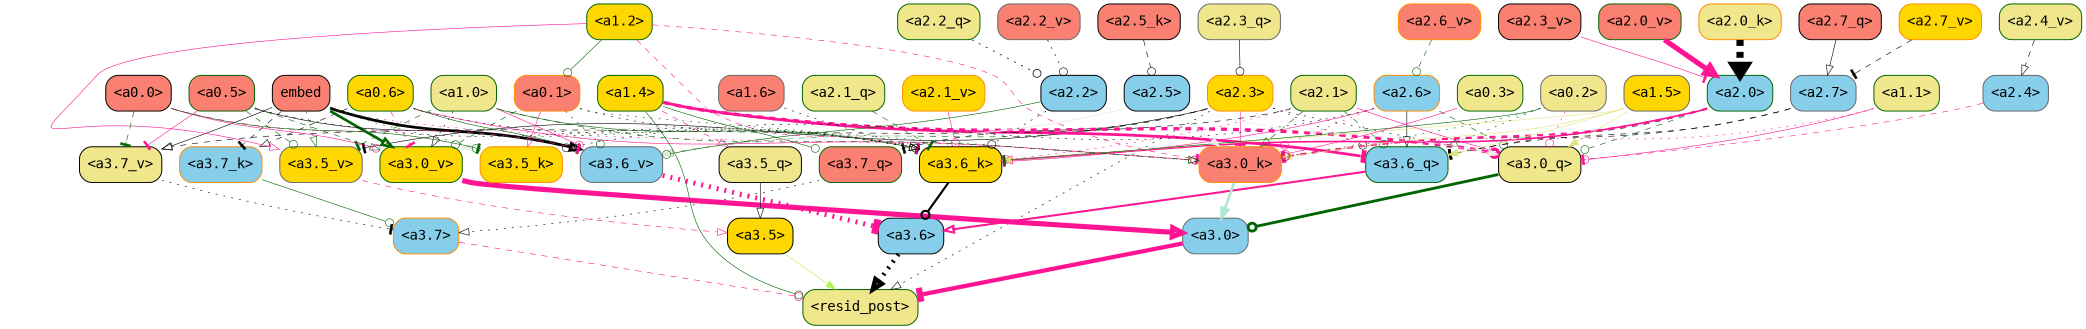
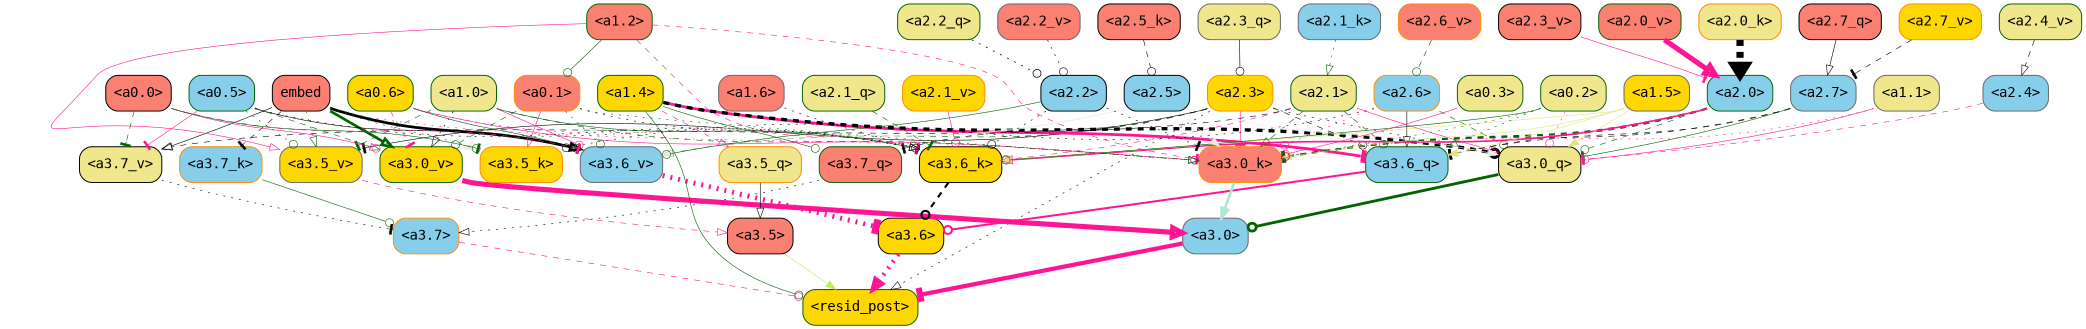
  strict digraph {
    fontname="DejaVu Sans Mono"
    splines=true
    node [color=darkgreen fillcolor=skyblue fontname="DejaVu Sans Mono" shape=box style="filled, rounded"]
    edge [arrowhead=odot color=black fontname="DejaVu Sans Mono" penwidth=0.6 style=bold]
    "<a3.7>" [color=darkorange]
-   "<resid_post>" [fillcolor=khaki]
-   "<a3.6>" [color=black]
-   "<a3.5>" [color=black fillcolor=gold]
+   "<resid_post>" [fillcolor=gold]
+   "<a3.6>" [color=black fillcolor=gold]
+   "<a3.5>" [color=black fillcolor=salmon]
    "<a3.0>" [color=gray40]
    "<a2.3>" [color=darkorange fillcolor=gold]
    "<a3.7_q>" [fillcolor=salmon]
    "<a3.6_q>"
    "<a3.0_q>" [color=black fillcolor=khaki]
    "<a3.0_k>" [color=darkorange fillcolor=salmon]
    "<a3.6_v>" [color=gray40]
    "<a3.5_v>" [color=gray40 fillcolor=gold]
    "<a3.0_v>" [fillcolor=gold]
    "<a1.4>" [fillcolor=gold]
-   "<a3.5_q>" [color=black fillcolor=khaki]
+   "<a3.5_q>" [color=darkorange fillcolor=khaki]
    "<a3.7_k>" [color=darkorange]
    "<a3.6_k>" [color=black fillcolor=gold]
    "<a3.5_k>" [color=darkorange fillcolor=gold]
    "<a3.7_v>" [color=black fillcolor=khaki]
    "<a2.7>" [color=gray40]
    "<a2.6>" [color=darkorange]
    "<a2.1>" [fillcolor=khaki]
    "<a2.0>"
    "<a1.5>" [color=gray40 fillcolor=gold]
-   "<a0.2>" [color=gray40 fillcolor=khaki]
+   "<a0.2>" [fillcolor=khaki]
    "<a2.5>" [color=black]
    "<a2.4>" [color=gray40]
-   "<a1.1>" [fillcolor=khaki]
+   "<a1.1>" [color=gray40 fillcolor=khaki]
    "<a0.6>" [fillcolor=gold]
    embed [color=black fillcolor=salmon]
    "<a2.2>" [color=black]
    "<a1.6>" [color=gray40 fillcolor=salmon]
-   "<a1.2>" [fillcolor=gold]
+   "<a1.2>" [fillcolor=salmon]
    "<a0.1>" [color=darkorange fillcolor=salmon]
    "<a1.0>" [fillcolor=khaki]
-   "<a0.5>" [fillcolor=salmon]
+   "<a0.5>"
    "<a0.0>" [color=black fillcolor=salmon]
    "<a0.3>" [fillcolor=khaki]
    "<a2.7_q>" [color=black fillcolor=salmon]
    "<a2.3_q>" [color=gray40 fillcolor=khaki]
    "<a2.2_q>" [fillcolor=khaki]
    "<a2.1_q>" [fillcolor=khaki]
    "<a2.5_k>" [color=black fillcolor=salmon]
+   "<a2.1_k>" [color=gray40]
    "<a2.0_k>" [color=darkorange fillcolor=khaki]
    "<a2.7_v>" [color=darkorange fillcolor=gold]
    "<a2.6_v>" [color=darkorange fillcolor=salmon]
    "<a2.4_v>" [fillcolor=khaki]
    "<a2.3_v>" [color=black fillcolor=salmon]
    "<a2.2_v>" [color=gray40 fillcolor=salmon]
    "<a2.1_v>" [color=darkorange fillcolor=gold]
    "<a2.0_v>" [fillcolor=salmon]
    "<a3.7>" -> "<resid_post>" [color=deeppink penwidth=0.6239100098609924 style=dashed]
-   "<a3.6>" -> "<resid_post>" [arrowhead=onormal penwidth=4.569062113761902 style=dotted]
+   "<a3.6>" -> "<resid_post>" [arrowhead=onormal color=deeppink penwidth=4.569062113761902 style=dotted]
    "<a3.5>" -> "<resid_post>" [color="#b4f258" arrowhead="" style=""]
    "<a3.0>" -> "<resid_post>" [arrowhead=tee color=deeppink penwidth=4.283544182777405]
    "<a2.3>" -> "<resid_post>" [arrowhead=onormal style=dotted]
    "<a2.3>" -> "<a3.7_q>" [arrowhead=tee style=dashed]
-   "<a2.3>" -> "<a3.6_q>" [style=dotted]
+   "<a2.3>" -> "<a3.6_q>" [style=dashed]
    "<a2.3>" -> "<a3.0_q>" [style=dotted]
    "<a2.3>" -> "<a3.0_k>" [arrowhead=tee color=deeppink]
    "<a2.3>" -> "<a3.6_v>" [arrowhead=onormal color=darkgreen style=dashed]
    "<a2.3>" -> "<a3.5_v>" [arrowhead=tee]
    "<a3.7_q>" -> "<a3.7>" [arrowhead=onormal style=dotted]
-   "<a3.6_q>" -> "<a3.6>" [arrowhead=onormal color=deeppink penwidth=2.0347584784030914]
+   "<a3.6_q>" -> "<a3.6>" [color=deeppink penwidth=2.0347584784030914]
    "<a3.0_q>" -> "<a3.0>" [color=darkgreen penwidth=2.8635367155075073]
    "<a3.0_k>" -> "<a3.0>" [color="#b0e7d1" penwidth=2.632905662059784 arrowhead="" style=""]
    "<a3.6_v>" -> "<a3.6>" [arrowhead=tee color=deeppink penwidth=4.981305837631226 style=dotted]
    "<a3.5_v>" -> "<a3.5>" [arrowhead=onormal color=deeppink style=dashed]
    "<a3.0_v>" -> "<a3.0>" [arrowhead=onormal color=deeppink penwidth=5.168330669403076]
    "<a1.4>" -> "<resid_post>" [color=darkgreen]
    "<a1.4>" -> "<a3.7_q>" [color=darkgreen]
    "<a1.4>" -> "<a3.6_q>" [arrowhead=tee color=deeppink penwidth=2.7934007048606873]
-   "<a1.4>" -> "<a3.0_q>" [color=deeppink penwidth=3.340754985809326 style=dashed]
+   "<a1.4>" -> "<a3.0_q>" [penwidth=3.340754985809326 style=dashed]
    "<a1.4>" -> "<a3.5_q>" [arrowhead=onormal color=deeppink style=dashed]
    "<a3.5_q>" -> "<a3.5>" [arrowhead=onormal]
    "<a3.7_k>" -> "<a3.7>" [color=darkgreen]
-   "<a3.6_k>" -> "<a3.6>" [penwidth=2.1760786175727844]
+   "<a3.6_k>" -> "<a3.6>" [penwidth=2.1760786175727844 style=dashed]
    "<a3.7_v>" -> "<a3.7>" [arrowhead=tee style=dotted]
    "<a2.7>" -> "<a3.6_q>" [arrowhead=tee style=dashed]
+   "<a2.7>" -> "<a3.0_q>" [arrowhead=tee color=darkgreen]
    "<a2.7>" -> "<a3.0_k>" [arrowhead=tee style=dashed]
    "<a2.6>" -> "<a3.6_q>" [arrowhead=onormal]
    "<a2.6>" -> "<a3.0_q>" [color=darkgreen style=dashed]
    "<a2.6>" -> "<a3.0_k>" [color=deeppink style=dotted]
-   "<a2.6>" -> "<a3.6_k>" [arrowhead=tee color=deeppink]
    "<a2.6>" -> "<a3.5_k>" [style=dotted]
    "<a2.1>" -> "<a3.6_q>" [color=darkgreen style=dashed]
    "<a2.1>" -> "<a3.0_q>" [arrowhead=onormal color=deeppink]
    "<a2.1>" -> "<a3.0_k>" [arrowhead=onormal color=darkgreen style=dashed]
-   "<a2.1>" -> "<a3.6_k>" [color=deeppink style=dotted]
+   "<a2.1>" -> "<a3.6_k>" [color=deeppink style=dashed]
    "<a2.1>" -> "<a3.7_v>" [arrowhead=onormal style=dashed]
    "<a2.0>" -> "<a3.6_q>" [arrowhead=tee style=dashed]
    "<a2.0>" -> "<a3.0_q>" [color=darkgreen style=dashed]
-   "<a2.0>" -> "<a3.0_k>" [arrowhead=tee color=deeppink penwidth=2.161143198609352 style=dashed]
+   "<a2.0>" -> "<a3.0_k>" [arrowhead=tee color=darkgreen penwidth=2.161143198609352 style=dashed]
    "<a2.0>" -> "<a3.6_k>" [arrowhead=onormal color=deeppink penwidth=1.6382827460765839]
    "<a1.5>" -> "<a3.6_q>" [color="#e2e47b" arrowhead="" style=""]
    "<a1.5>" -> "<a3.0_q>" [color="#e2e47b" arrowhead="" style=""]
    "<a1.5>" -> "<a3.0_k>" [color="#e2e47b" arrowhead="" style=""]
    "<a1.5>" -> "<a3.6_k>" [color="#e2e47b" arrowhead="" style=""]
    "<a0.2>" -> "<a3.6_q>" [arrowhead=onormal color=darkgreen style=dotted]
    "<a0.2>" -> "<a3.0_q>" [color=deeppink style=dotted]
    "<a0.2>" -> "<a3.0_k>" [color=darkgreen style=dotted]
-   "<a0.2>" -> "<a3.6_k>" [arrowhead=tee color=darkgreen]
+   "<a0.2>" -> "<a3.6_k>" [color=darkgreen]
    "<a2.5>" -> "<a3.0_q>" [color="#ecede4" arrowhead="" style=""]
    "<a2.5>" -> "<a3.0_k>" [color="#ecede4" arrowhead="" style=""]
    "<a2.5>" -> "<a3.6_v>" [color="#ecede4" arrowhead="" style=""]
    "<a2.5>" -> "<a3.0_v>" [color="#ecede4" arrowhead="" style=""]
    "<a2.4>" -> "<a3.0_q>" [arrowhead=tee color=deeppink style=dashed]
    "<a1.1>" -> "<a3.0_q>" [color=deeppink]
    "<a1.1>" -> "<a3.0_k>" [color=deeppink style=dotted]
    "<a0.6>" -> "<a3.0_k>" [color=deeppink]
    "<a0.6>" -> "<a3.6_v>" [arrowhead=tee color=darkgreen]
    "<a0.6>" -> "<a3.0_v>" [arrowhead=tee color=deeppink style=dashed]
-   "<a0.6>" -> "<a3.7_k>" [arrowhead=onormal style=dashed]
-   "<a0.6>" -> "<a3.6_k>" [arrowhead=onormal style=dotted]
+   "<a0.6>" -> "<a3.6_k>" [arrowhead=onormal color=deeppink style=dotted]
    embed -> "<a3.0_k>" [color=deeppink style=dotted]
    embed -> "<a3.6_v>" [arrowhead=onormal penwidth=2.7825746536254883]
    embed -> "<a3.5_v>" [arrowhead=onormal color=darkgreen style=dotted]
    embed -> "<a3.0_v>" [arrowhead=onormal color=darkgreen penwidth=2.6950180530548096]
    embed -> "<a3.7_k>" [arrowhead=tee style=dashed]
    embed -> "<a3.6_k>" [arrowhead=tee color=darkgreen style=dotted]
    embed -> "<a3.5_k>" [color=darkgreen style=dotted]
    embed -> "<a3.7_v>" [arrowhead=onormal]
+   "<a2.2>" -> "<a3.0_k>" [arrowhead=tee style=dotted]
    "<a2.2>" -> "<a3.6_v>" [color=darkgreen]
    "<a2.2>" -> "<a3.6_k>" [style=dotted]
    "<a1.6>" -> "<a3.6_k>" [arrowhead=tee style=dotted]
    "<a1.2>" -> "<a3.0_k>" [arrowhead=tee color=deeppink style=dashed]
    "<a1.2>" -> "<a3.5_v>" [arrowhead=onormal color=deeppink]
    "<a1.2>" -> "<a3.6_k>" [arrowhead=tee color=deeppink style=dashed]
    "<a1.2>" -> "<a0.1>" [color=darkgreen]
    "<a0.1>" -> "<a3.0_k>" [arrowhead=onormal color=darkgreen style=dotted]
    "<a0.1>" -> "<a3.6_v>" [color=darkgreen style=dotted]
    "<a0.1>" -> "<a3.0_v>" [color=darkgreen style=dashed]
    "<a0.1>" -> "<a3.6_k>" [style=dotted]
    "<a0.1>" -> "<a3.5_k>" [arrowhead=onormal color=deeppink]
    "<a1.0>" -> "<a3.0_k>" [arrowhead=onormal color=darkgreen style=dashed]
    "<a1.0>" -> "<a3.6_v>" [color=deeppink]
    "<a1.0>" -> "<a3.5_v>" [arrowhead=tee color=darkgreen style=dashed]
    "<a1.0>" -> "<a3.0_v>" [arrowhead=onormal style=dotted]
    "<a1.0>" -> "<a3.6_k>" [arrowhead=onormal color=darkgreen]
    "<a0.5>" -> "<a3.6_v>"
-   "<a0.5>" -> "<a3.5_v>" [color=darkgreen style=dashed]
+   "<a0.5>" -> "<a3.5_v>" [color=darkgreen style=dotted]
    "<a0.5>" -> "<a3.0_v>" [arrowhead=onormal color=darkgreen style=dashed]
    "<a0.5>" -> "<a3.6_k>" [arrowhead=onormal style=dotted]
    "<a0.5>" -> "<a3.7_v>" [arrowhead=tee color=deeppink]
    "<a0.0>" -> "<a3.6_v>" [arrowhead=tee color=deeppink style=dashed]
    "<a0.0>" -> "<a3.0_v>" [color=deeppink]
    "<a0.0>" -> "<a3.5_k>" [arrowhead=tee color=darkgreen]
    "<a0.0>" -> "<a3.7_v>" [arrowhead=tee color=darkgreen style=dashed]
    "<a0.3>" -> "<a3.0_k>" [color=deeppink]
    "<a2.7_q>" -> "<a2.7>" [arrowhead=onormal]
    "<a2.3_q>" -> "<a2.3>"
    "<a2.2_q>" -> "<a2.2>" [penwidth=0.7553567886352539 style=dotted]
    "<a2.1_q>" -> "<a3.6_k>" [arrowhead=tee color=darkgreen style=dashed]
    "<a2.5_k>" -> "<a2.5>" [style=dashed]
+   "<a2.1_k>" -> "<a2.1>" [arrowhead=onormal color=darkgreen style=dotted]
    "<a2.0_k>" -> "<a2.0>" [arrowhead=onormal penwidth=7.231504917144775 style=dashed]
    "<a2.7_v>" -> "<a2.7>" [arrowhead=tee style=dashed]
    "<a2.6_v>" -> "<a2.6>" [color=darkgreen style=dashed]
    "<a2.4_v>" -> "<a2.4>" [arrowhead=onormal style=dashed]
    "<a2.3_v>" -> "<a2.0>" [arrowhead=tee color=deeppink]
    "<a2.2_v>" -> "<a2.2>" [style=dotted]
    "<a2.1_v>" -> "<a3.6_k>" [color=deeppink]
    "<a2.0_v>" -> "<a2.0>" [arrowhead=onormal color=deeppink penwidth=5.231471925973892]
  }
